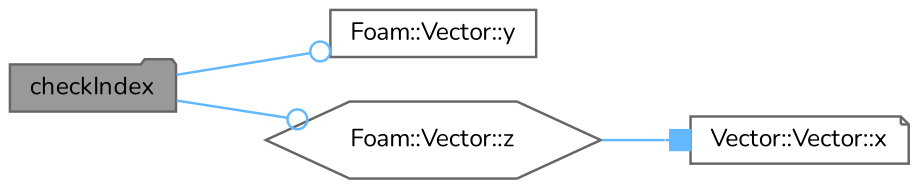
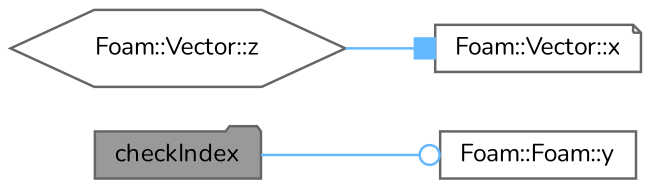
  digraph {
    fontname=Nunito
    rankdir=LR
    node [color=grey40 fillcolor=white fontname=Nunito fontsize=10 style=filled]
    edge [arrowhead=odot color=steelblue1 fontname=Nunito fontsize=10 labelfontname=Helvetica labelfontsize=10 style=solid]
    n1 [color=gray40 fillcolor=grey60 fontcolor=black height=0.2 label=checkIndex shape=folder width=0.4]
-   n2 [height=0.2 label="Foam::Vector::y" shape=box width=0.4]
+   n2 [height=0.2 label="Foam::Foam::y" shape=box width=0.4]
    n3 [height=0.2 label="Foam::Vector::z" shape=hexagon width=0.4]
-   n4 [height=0.2 label="Vector::Vector::x" shape=note width=0.4]
+   n4 [height=0.2 label="Foam::Vector::x" shape=note width=0.4]
    n1 -> n2
-   n1 -> n3
    n3 -> n4 [arrowhead=box]
  }
